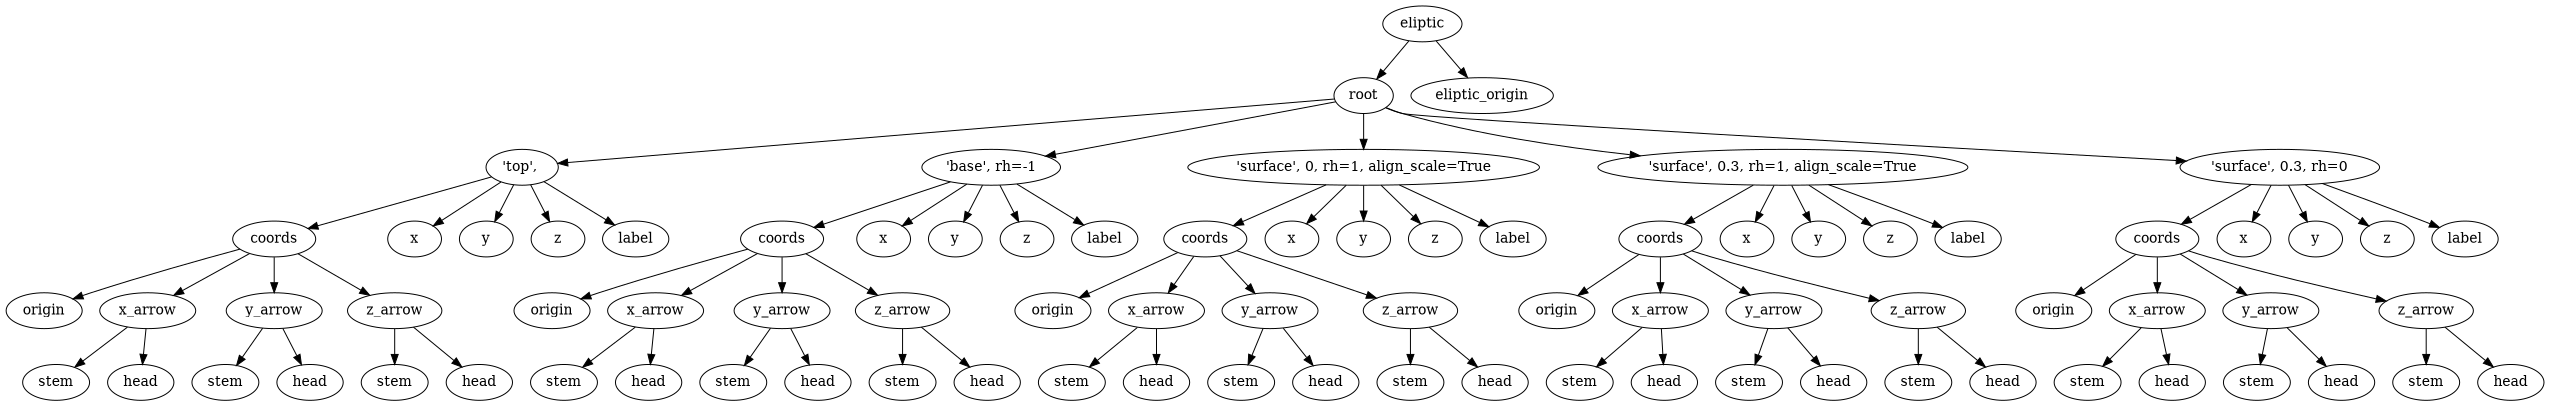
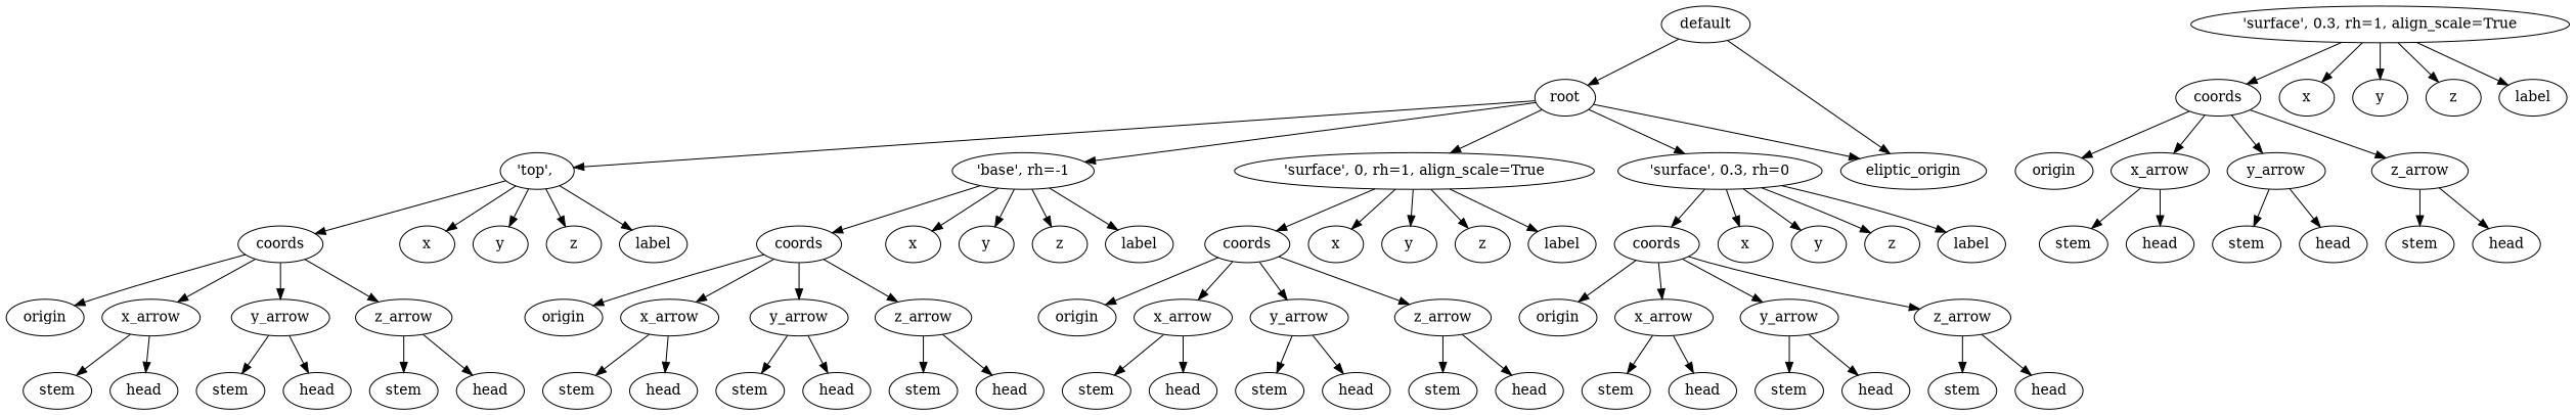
  digraph {
    n1 [label=root]
    n2 [label="'top',\ "]
    n3 [label="'base',\ rh=\-1"]
    n4 [label="'surface',\ 0,\ rh=1,\ align_scale=True"]
    n5 [label="'surface',\ 0\.3,\ rh=1,\ align_scale=True"]
    n6 [label="'surface',\ 0\.3,\ rh=0"]
-   n7 [label=eliptic]
+   n7 [label=default]
    n8 [label=eliptic_origin]
    n9 [label=coords]
    n10 [label=x]
    n11 [label=y]
    n12 [label=z]
    n13 [label=label]
    n14 [label=coords]
    n15 [label=x]
    n16 [label=y]
    n17 [label=z]
    n18 [label=label]
    n19 [label=coords]
    n20 [label=x]
    n21 [label=y]
    n22 [label=z]
    n23 [label=label]
    n24 [label=coords]
    n25 [label=x]
    n26 [label=y]
    n27 [label=z]
    n28 [label=label]
    n29 [label=coords]
    n30 [label=x]
    n31 [label=y]
    n32 [label=z]
    n33 [label=label]
    n34 [label=origin]
    n35 [label=x_arrow]
    n36 [label=y_arrow]
    n37 [label=z_arrow]
    n38 [label=stem]
    n39 [label=head]
    n40 [label=stem]
    n41 [label=head]
    n42 [label=stem]
    n43 [label=head]
    n44 [label=origin]
    n45 [label=x_arrow]
    n46 [label=y_arrow]
    n47 [label=z_arrow]
    n48 [label=stem]
    n49 [label=head]
    n50 [label=stem]
    n51 [label=head]
    n52 [label=stem]
    n53 [label=head]
    n54 [label=origin]
    n55 [label=x_arrow]
    n56 [label=y_arrow]
    n57 [label=z_arrow]
    n58 [label=stem]
    n59 [label=head]
    n60 [label=stem]
    n61 [label=head]
    n62 [label=stem]
    n63 [label=head]
    n64 [label=origin]
    n65 [label=x_arrow]
    n66 [label=y_arrow]
    n67 [label=z_arrow]
    n68 [label=stem]
    n69 [label=head]
    n70 [label=stem]
    n71 [label=head]
    n72 [label=stem]
    n73 [label=head]
    n74 [label=origin]
    n75 [label=x_arrow]
    n76 [label=y_arrow]
    n77 [label=z_arrow]
    n78 [label=stem]
    n79 [label=head]
    n80 [label=stem]
    n81 [label=head]
    n82 [label=stem]
    n83 [label=head]
    n1 -> n2
    n1 -> n3
    n1 -> n4
-   n1 -> n5
+   n1 -> n8
    n1 -> n6
    n2 -> n9
    n2 -> n10
    n2 -> n11
    n2 -> n12
    n2 -> n13
    n3 -> n14
    n3 -> n15
    n3 -> n16
    n3 -> n17
    n3 -> n18
    n4 -> n19
    n4 -> n20
    n4 -> n21
    n4 -> n22
    n4 -> n23
    n5 -> n24
    n5 -> n25
    n5 -> n26
    n5 -> n27
    n5 -> n28
    n6 -> n29
    n6 -> n30
    n6 -> n31
    n6 -> n32
    n6 -> n33
    n7 -> n1
    n7 -> n8
    n9 -> n34
    n9 -> n35
    n9 -> n36
    n9 -> n37
    n14 -> n44
    n14 -> n45
    n14 -> n46
    n14 -> n47
    n19 -> n54
    n19 -> n55
    n19 -> n56
    n19 -> n57
    n24 -> n64
    n24 -> n65
    n24 -> n66
    n24 -> n67
    n29 -> n74
    n29 -> n75
    n29 -> n76
    n29 -> n77
    n35 -> n38
    n35 -> n39
    n36 -> n40
    n36 -> n41
    n37 -> n42
    n37 -> n43
    n45 -> n48
    n45 -> n49
    n46 -> n50
    n46 -> n51
    n47 -> n52
    n47 -> n53
    n55 -> n58
    n55 -> n59
    n56 -> n60
    n56 -> n61
    n57 -> n62
    n57 -> n63
    n65 -> n68
    n65 -> n69
    n66 -> n70
    n66 -> n71
    n67 -> n72
    n67 -> n73
    n75 -> n78
    n75 -> n79
    n76 -> n80
    n76 -> n81
    n77 -> n82
    n77 -> n83
  }
